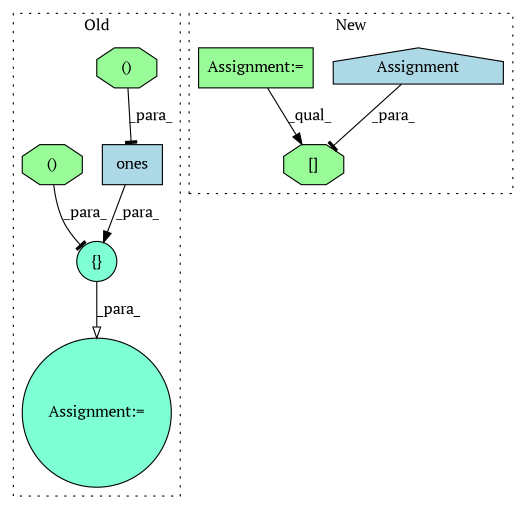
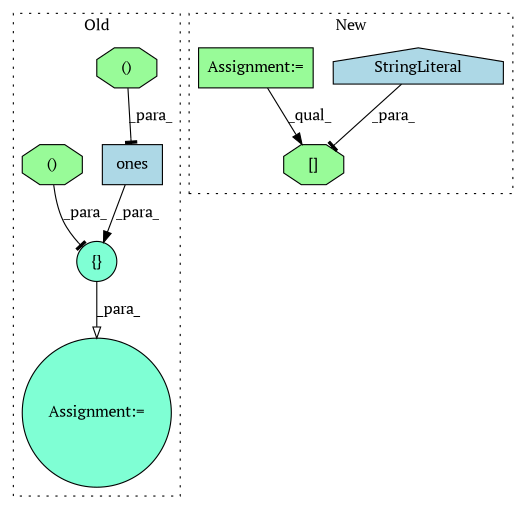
  digraph {
    fontname="PT Serif"
    node [a=7 l=1 shape=octagon style=filled fillcolor=palegreen fontname="PT Serif"]
    edge [arrowhead=tee fontname="PT Serif"]
    n1 [a=32 l="10,2" label=ones s="1569,1594" shape=box fillcolor=lightblue]
    n2 [label="Assignment:=" s=1873 shape=circle fillcolor=aquamarine]
    n3 [a=106 l=15 label="()" s=1579]
    n4 [a=4 l="1,1" label="{}" s="1783,1807" shape=circle fillcolor=aquamarine]
    n5 [a=106 l=15 label="()" s=1674]
    n6 [a=2 l="8,1" label="[]" s="2452,2470"]
-   n7 [a=45 l=10 label=Assignment s=2460 shape=house fillcolor=lightblue]
+   n7 [a=45 l=10 label=StringLiteral s=2460 shape=house fillcolor=lightblue]
    n8 [label="Assignment:=" s=2128 shape=box]
    subgraph cluster_1 {
      label=Old
      style=dotted
      n1
      n2
      n3
      n4
      n5
    }
    subgraph cluster_2 {
      label=New
      style=dotted
      n6
      n7
      n8
    }
    n1 -> n4 [label=_para_ arrowhead=normal]
    n3 -> n1 [label=_para_]
    n4 -> n2 [label=_para_ arrowhead=onormal]
    n5 -> n4 [label=_para_]
    n7 -> n6 [label=_para_]
    n8 -> n6 [label=_qual_ arrowhead=normal]
  }
